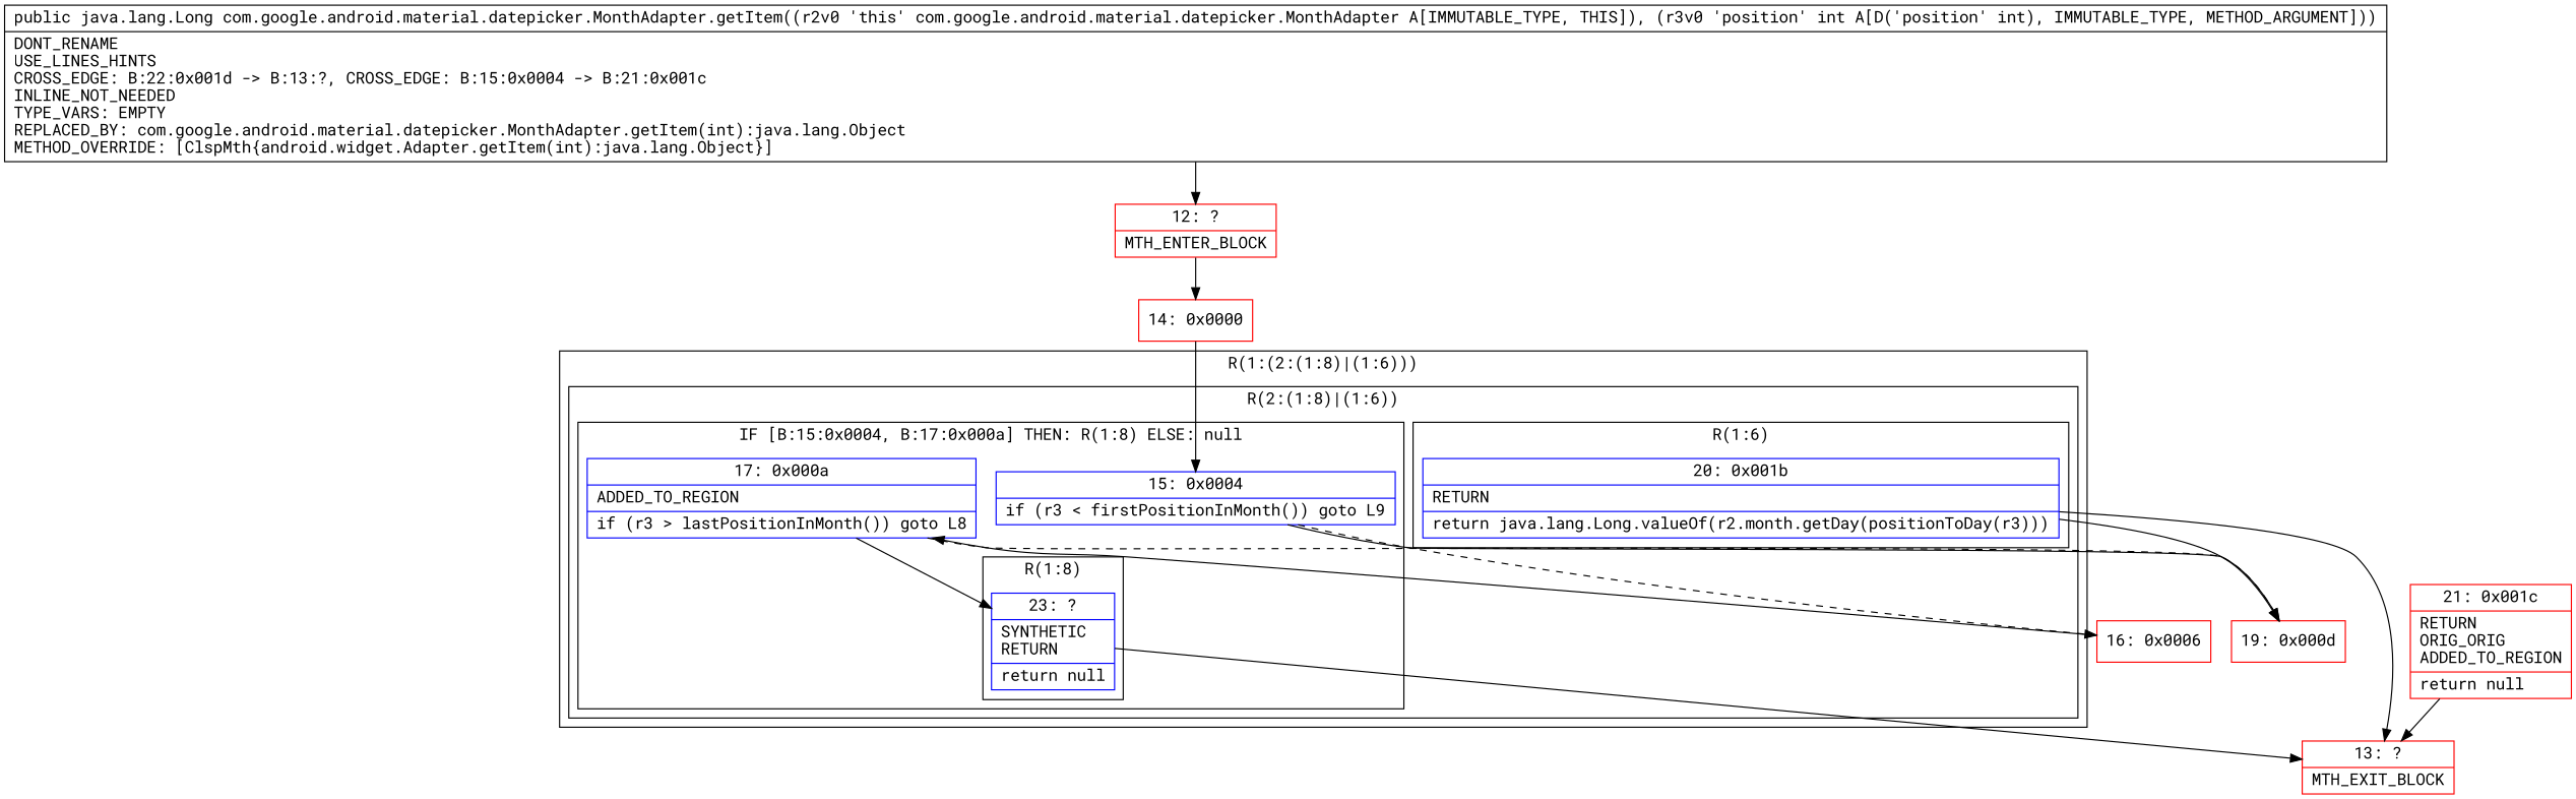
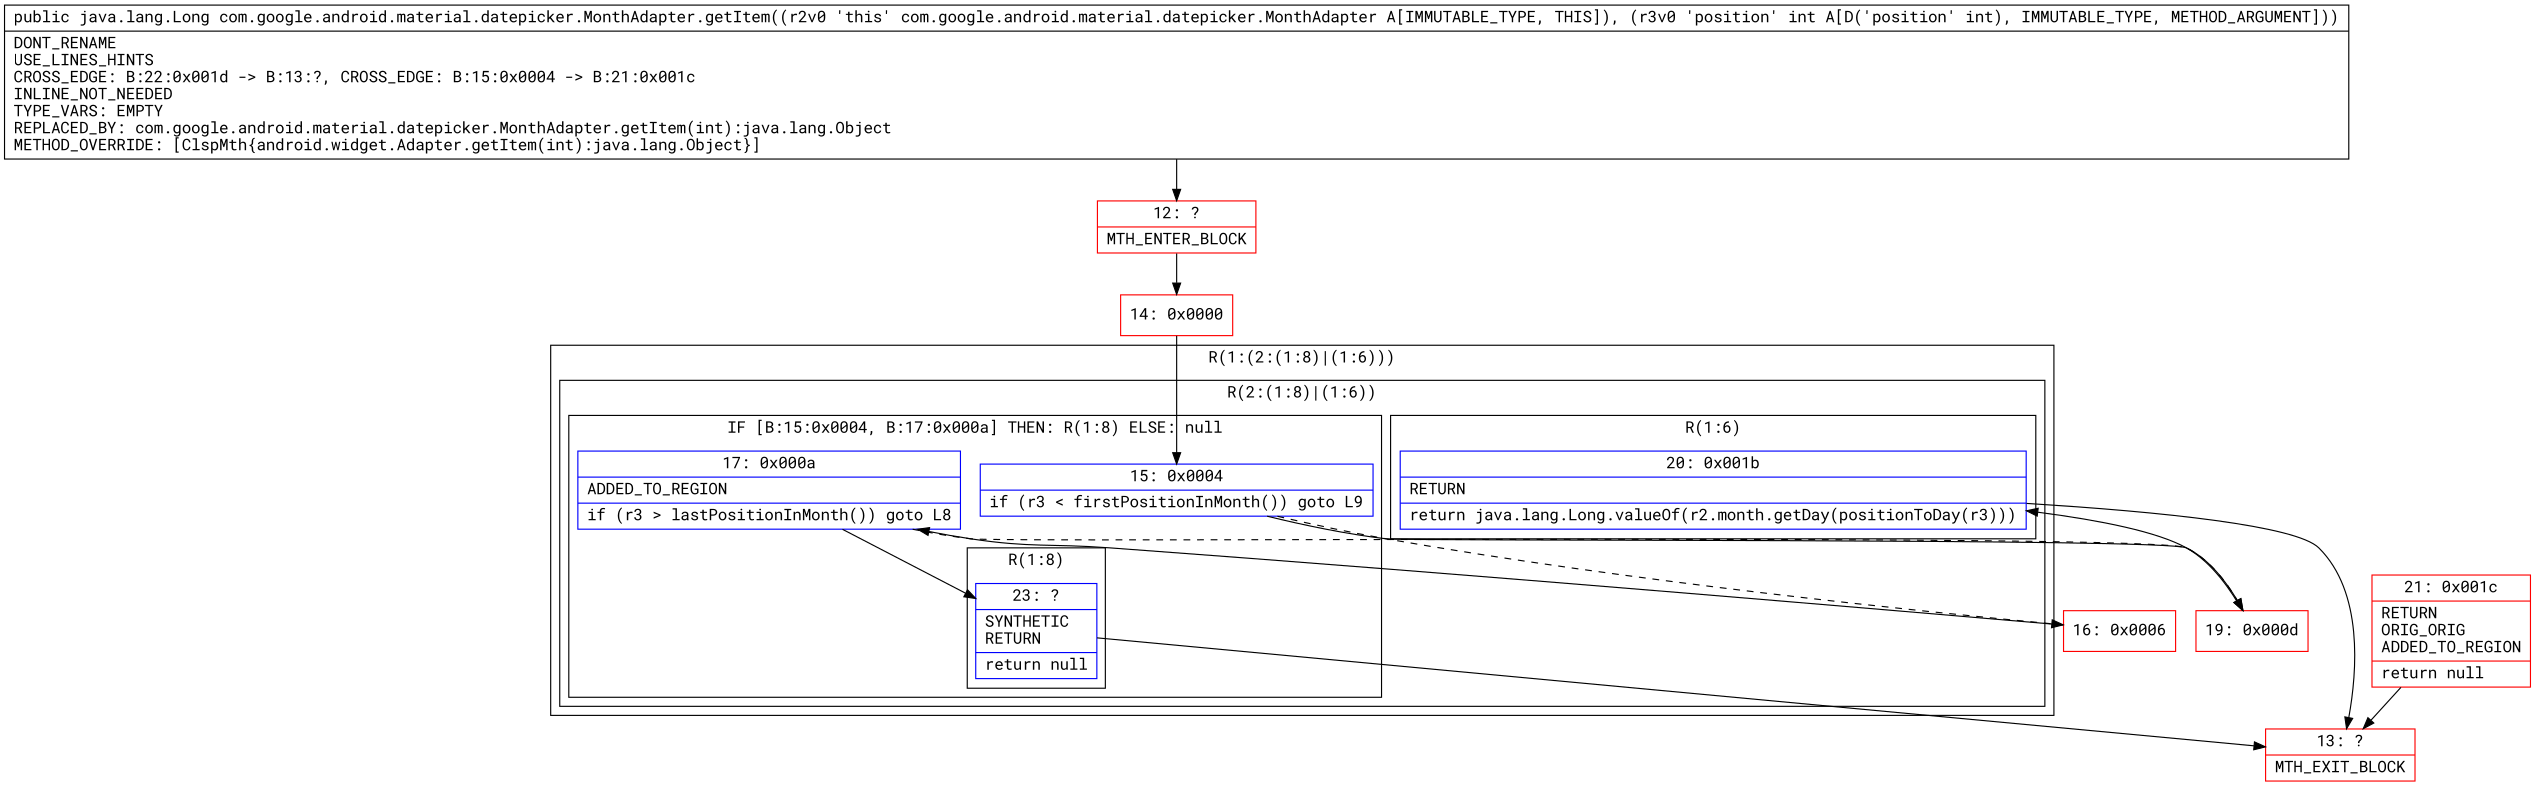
  digraph {
    fontname="Roboto Mono"
    node [color=red fontname="Roboto Mono" shape=record]
    edge [fontname="Roboto Mono"]
    n1 [color=blue label="{23\:\ ?|SYNTHETIC\lRETURN\l|return null\l}"]
    n2 [color=blue label="{15\:\ 0x0004|if (r3 \< firstPositionInMonth()) goto L9\l}"]
    n3 [color=blue label="{17\:\ 0x000a|ADDED_TO_REGION\l|if (r3 \> lastPositionInMonth()) goto L8\l}"]
    n4 [color=blue label="{20\:\ 0x001b|RETURN\l|return java.lang.Long.valueOf(r2.month.getDay(positionToDay(r3)))\l}"]
    n5 [label="{13\:\ ?|MTH_EXIT_BLOCK\l}"]
    n6 [label="{16\:\ 0x0006}"]
    n7 [label="{19\:\ 0x000d}"]
    n8 [label="{21\:\ 0x001c|RETURN\lORIG_ORIG\lADDED_TO_REGION\l|return null\l}"]
    n9 [label="{12\:\ ?|MTH_ENTER_BLOCK\l}"]
    n10 [label="{14\:\ 0x0000}"]
    n11 [label="{public java.lang.Long com.google.android.material.datepicker.MonthAdapter.getItem((r2v0 'this' com.google.android.material.datepicker.MonthAdapter A[IMMUTABLE_TYPE, THIS]), (r3v0 'position' int A[D('position' int), IMMUTABLE_TYPE, METHOD_ARGUMENT]))  | DONT_RENAME\lUSE_LINES_HINTS\lCROSS_EDGE: B:22:0x001d \-\> B:13:?, CROSS_EDGE: B:15:0x0004 \-\> B:21:0x001c\lINLINE_NOT_NEEDED\lTYPE_VARS: EMPTY\lREPLACED_BY: com.google.android.material.datepicker.MonthAdapter.getItem(int):java.lang.Object\lMETHOD_OVERRIDE: [ClspMth\{android.widget.Adapter.getItem(int):java.lang.Object\}]\l}" color=""]
    subgraph cluster_1 {
      label="R(1:(2:(1:8)|(1:6)))"
      subgraph cluster_2 {
        label="R(2:(1:8)|(1:6))"
        subgraph cluster_3 {
          label="IF [B:15:0x0004, B:17:0x000a] THEN: R(1:8) ELSE: null"
          n2
          n3
          subgraph cluster_4 {
            label="R(1:8)"
            n1
          }
        }
        subgraph cluster_5 {
          label="R(1:6)"
          n4
        }
      }
    }
    n1 -> n5
    n2 -> n6 [style=dashed]
    n2 -> n7
    n3 -> n1
    n3 -> n7 [style=dashed]
    n4 -> n5
    n6 -> n3
-   n4 -> n7
+   n7 -> n4
    n8 -> n5
    n9 -> n10
    n10 -> n2
    n11 -> n9
  }
